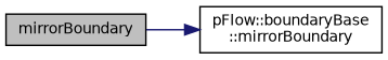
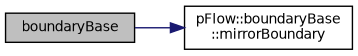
  digraph {
    rankdir=LR
    node [color=black fontname=Helvetica fontsize=10 shape=record style=filled]
-   n1 [fillcolor=grey75 fontcolor=black height=0.2 label=mirrorBoundary width=0.4]
+   n1 [fillcolor=grey75 fontcolor=black height=0.2 label=boundaryBase width=0.4]
    n2 [fillcolor=white height=0.2 label="pFlow::boundaryBase\l::mirrorBoundary" width=0.4]
    n1 -> n2 [color=midnightblue fontname=Helvetica fontsize=10 labelfontname=Helvetica labelfontsize=10 style=solid]
  }
